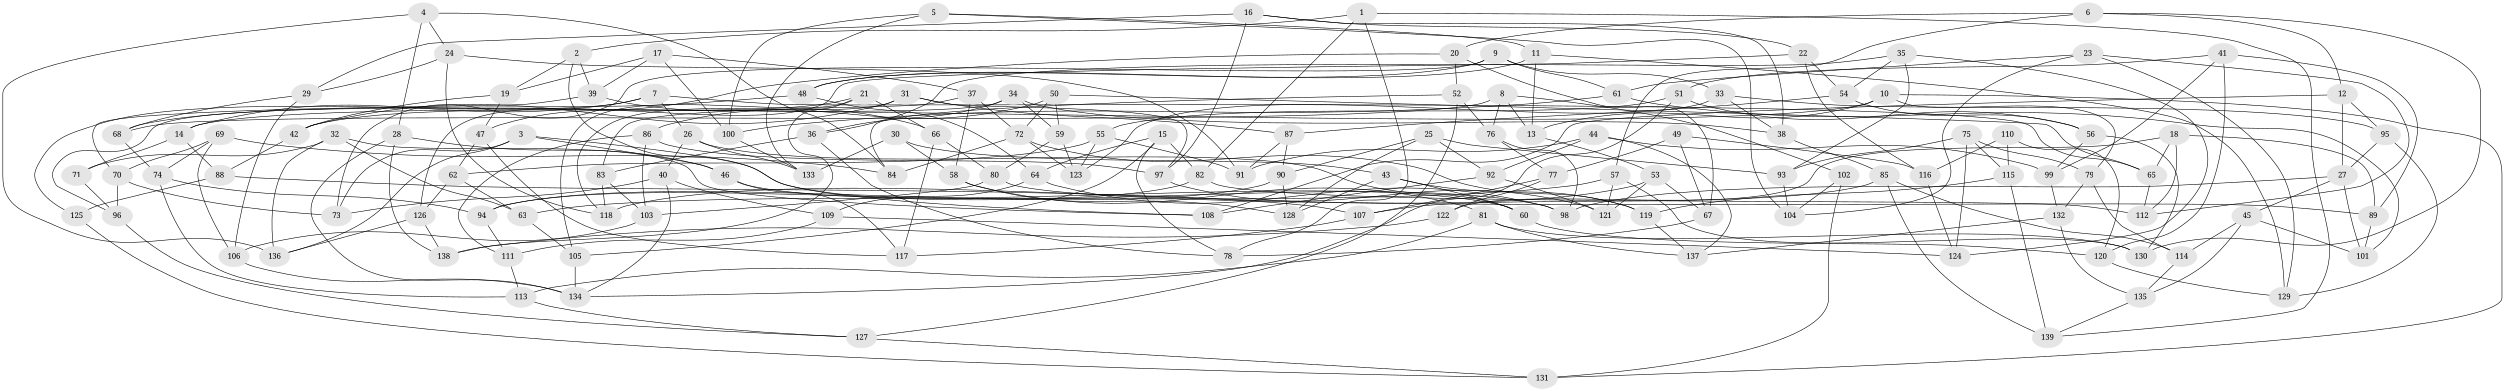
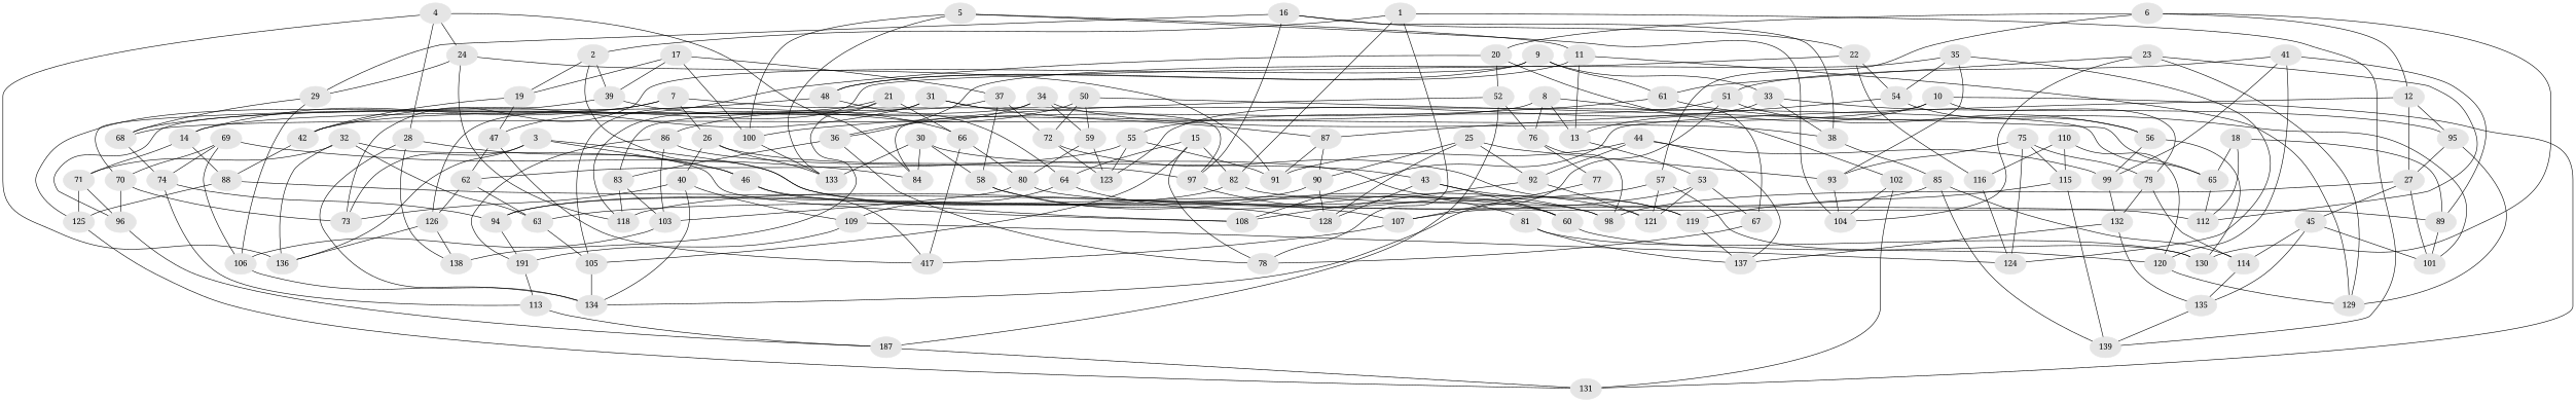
  graph {
    fontname="Noto Serif"
    node [color=gray90 fontname="Noto Serif" style=filled]
    edge [fontname="Noto Serif"]
    1
    2
    78
    82
    139
    19
    39
    108
    112
    94
    42
    47
    66
    70
    3
    46
    73
    98
    136
    60
-   117
+   117 [label=417]
    4
    24
    28
    84
    29
    91
    118
    138
    134
    5
    11
    100
    104
    133
    13
    48
    129
    6
    12
    20
    57
    130
    27
    95
    52
    67
    63
    121
    7
    14
    26
    65
    125
    71
    88
    40
    131
    8
    68
    76
    102
    53
    74
    77
    9
    33
    61
    38
    123
    64
    101
    10
    79
    114
    132
    45
    96
    107
    15
    105
    109
    16
    22
    97
    54
    116
    126
    106
    85
    17
    37
    58
    83
    72
    18
    89
-   122
    62
-   127
+   127 [label=187]
    21
    80
    87
    56
    124
    23
    25
    90
    92
    93
    128
    120
    135
    30
    43
    119
    81
    31
    32
    34
    36
    59
    35
    103
-   111
+   111 [label=191]
    41
    51
    99
    55
    137
    44
-   49
    50
    86
    113
    69
    75
    115
    110
    1 -- 2
    1 -- 78
    1 -- 82
    1 -- 139
    2 -- 19
    2 -- 39
    2 -- 108
    82 -- 112
    82 -- 94
    19 -- 42
    19 -- 47
    39 -- 66
    39 -- 70
    94 -- 111
    42 -- 88
    47 -- 117
    47 -- 62
    66 -- 117
    66 -- 80
    70 -- 73
    70 -- 96
    3 -- 46
    3 -- 73
    3 -- 98
    3 -- 136
    46 -- 60
    46 -- 117
    60 -- 120
    4 -- 136
    4 -- 24
    4 -- 28
    4 -- 84
    24 -- 29
    24 -- 91
    24 -- 118
    28 -- 46
    28 -- 138
    28 -- 134
    29 -- 68
    29 -- 106
    5 -- 11
    5 -- 100
    5 -- 104
    5 -- 133
    11 -- 13
    11 -- 48
    11 -- 129
    100 -- 133
    13 -- 53
    48 -- 68
    48 -- 64
    6 -- 12
    6 -- 20
    6 -- 57
    6 -- 130
    12 -- 108
    12 -- 27
    12 -- 95
    20 -- 47
    20 -- 52
    20 -- 67
    57 -- 130
    57 -- 63
    57 -- 121
    27 -- 98
    27 -- 101
    27 -- 45
    95 -- 129
    95 -- 27
    52 -- 84
    52 -- 76
    52 -- 127
    67 -- 78
    63 -- 105
    7 -- 14
    7 -- 26
    7 -- 65
    7 -- 125
    14 -- 71
    14 -- 88
    26 -- 60
    26 -- 133
    26 -- 40
    65 -- 112
    125 -- 131
+   71 -- 125
    71 -- 96
    88 -- 125
    88 -- 107
    40 -- 73
    40 -- 134
    40 -- 109
    8 -- 13
    8 -- 68
    8 -- 76
    8 -- 102
    68 -- 74
    76 -- 98
    76 -- 77
    102 -- 104
    102 -- 131
    53 -- 118
    53 -- 67
    53 -- 121
    74 -- 94
    74 -- 113
    77 -- 107
-   77 -- 122
    9 -- 73
    9 -- 48
    9 -- 33
    9 -- 61
    33 -- 95
    33 -- 38
    33 -- 123
    61 -- 100
    61 -- 101
    38 -- 85
    64 -- 98
    64 -- 109
    10 -- 13
    10 -- 14
    10 -- 131
    10 -- 79
    79 -- 114
    79 -- 132
    114 -- 135
    132 -- 135
    132 -- 137
    45 -- 101
    45 -- 114
    45 -- 135
    96 -- 127
    107 -- 117
    15 -- 78
    15 -- 82
    15 -- 64
    15 -- 105
    105 -- 134
    109 -- 124
    109 -- 111
    16 -- 29
    16 -- 38
    16 -- 22
    16 -- 97
    22 -- 54
    22 -- 116
    22 -- 126
    97 -- 121
    54 -- 87
    54 -- 56
    116 -- 124
    126 -- 136
    126 -- 138
    106 -- 134
    85 -- 139
    85 -- 114
    85 -- 107
    17 -- 19
    17 -- 39
    17 -- 100
    17 -- 37
    37 -- 58
    37 -- 83
    37 -- 72
    58 -- 128
    58 -- 81
    83 -- 118
    83 -- 103
    72 -- 123
    72 -- 119
    18 -- 112
    18 -- 65
    18 -- 89
-   18 -- 122
    89 -- 101
-   122 -- 138
    62 -- 63
    62 -- 126
    127 -- 131
    21 -- 42
    21 -- 66
    21 -- 138
    21 -- 105
    80 -- 89
    80 -- 103
    87 -- 91
    87 -- 90
    56 -- 130
    56 -- 99
    23 -- 112
    23 -- 104
    23 -- 129
    23 -- 61
    25 -- 90
    25 -- 92
    25 -- 93
    25 -- 128
    90 -- 94
    90 -- 128
    92 -- 108
    92 -- 121
    93 -- 104
    120 -- 129
    135 -- 139
-   72 -- 84
+   30 -- 84
    30 -- 133
    30 -- 58
    30 -- 43
    43 -- 60
    43 -- 128
    43 -- 119
    119 -- 137
    81 -- 130
    81 -- 137
-   81 -- 113
    31 -- 42
    31 -- 118
    31 -- 97
    31 -- 87
    32 -- 108
    32 -- 136
    32 -- 63
    32 -- 71
    34 -- 38
    34 -- 96
    34 -- 36
    34 -- 59
    36 -- 78
    36 -- 83
    59 -- 123
    59 -- 80
    35 -- 54
    35 -- 124
    35 -- 93
    35 -- 36
    103 -- 106
    111 -- 113
    41 -- 89
    41 -- 120
    41 -- 51
    41 -- 99
    51 -- 134
    51 -- 56
    51 -- 55
    99 -- 132
    55 -- 91
    55 -- 123
    55 -- 62
    44 -- 91
    44 -- 92
    44 -- 99
    44 -- 137
-   49 -- 67
-   49 -- 77
-   49 -- 116
    50 -- 65
    50 -- 72
    50 -- 59
    50 -- 86
    86 -- 97
    86 -- 103
    86 -- 111
    113 -- 127
    69 -- 70
    69 -- 84
    69 -- 74
    69 -- 106
    75 -- 79
    75 -- 124
    75 -- 93
    75 -- 115
    115 -- 139
    115 -- 119
    110 -- 116
    110 -- 120
    110 -- 115
  }
